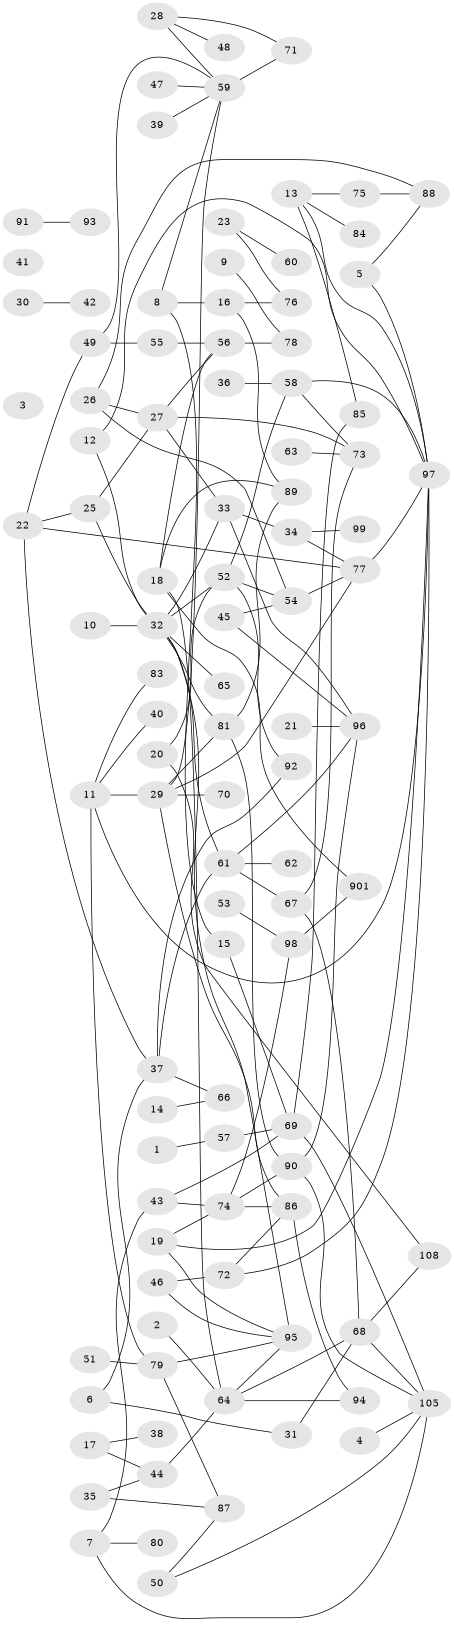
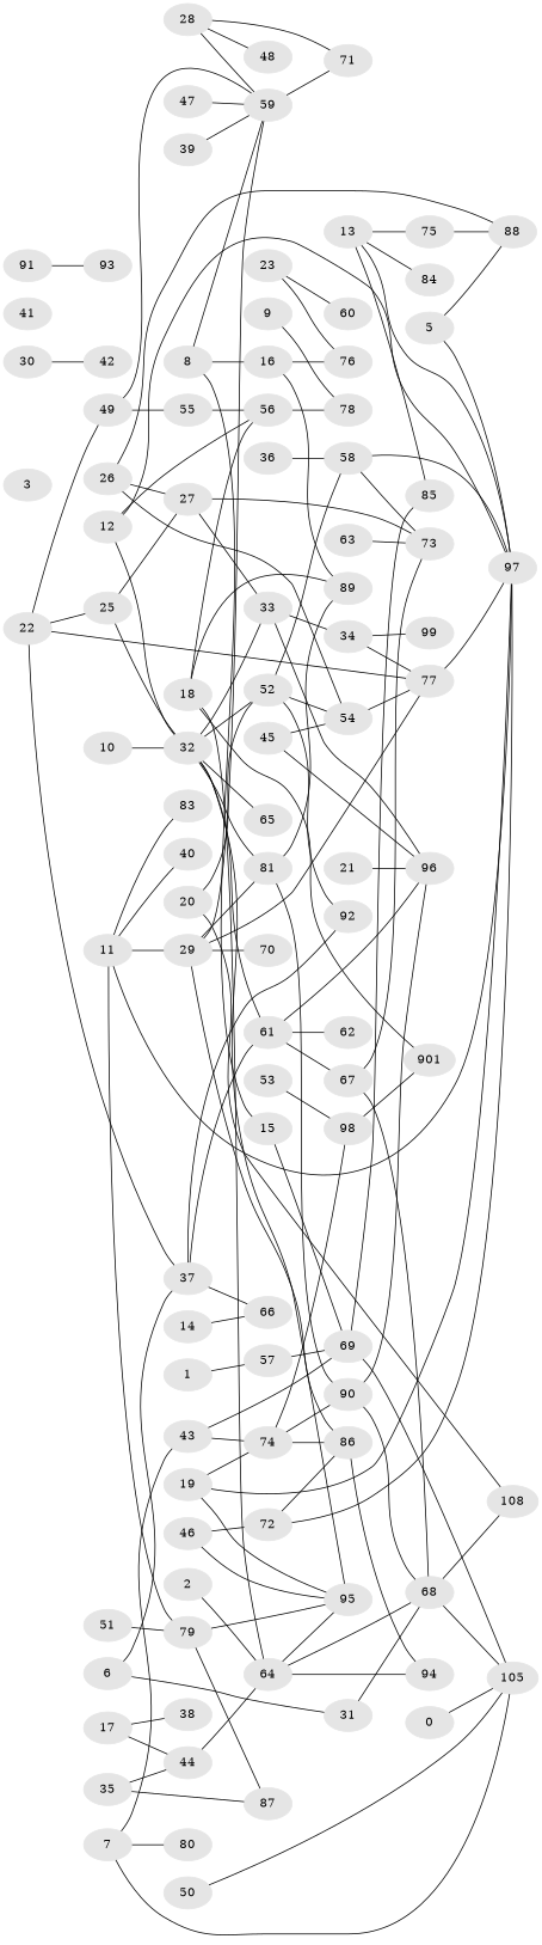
  graph {
    rankdir=LR
    node [color=gray90 style=filled]
    1
    57
    69
    2
    64
    95
    68
    94
    3
    n10 [label=105]
-   4
+   4 [label=0]
    5
    88
    97
    6
    31
    37
    66
    61
    92
    7
    43
    80
    74
    8
    15
    16
    59
    76
    89
    71
    9
    78
    10
    32
    52
    33
    81
    65
    11
    29
    40
    79
    83
    77
    70
    86
    87
    12
    56
    13
    75
    84
    85
    14
    17
    38
    44
    18
    n60 [label=901]
    19
    98
    90
    20
    n65 [label=108]
    54
    58
    21
    96
    22
    25
    49
    27
    55
    23
    60
    73
    26
    34
    28
    48
    30
    42
    62
    67
    99
    35
    36
    39
    41
    45
    46
    72
    47
    50
    51
    53
    63
    91
    93
    1 -- 57
    57 -- 69
    69 -- n10
    69 -- 85
    2 -- 64
    64 -- 95
    64 -- 68
    64 -- 94
    68 -- n10
    68 -- n65
    4 -- n10
    5 -- 88
    5 -- 97
    6 -- 31
    6 -- 37
    31 -- 68
    37 -- 66
    37 -- 61
    37 -- 92
    61 -- 96
    61 -- 62
    61 -- 67
    7 -- n10
    7 -- 43
    7 -- 80
    43 -- 69
    43 -- 74
    74 -- 86
    74 -- 98
    74 -- 90
    8 -- 15
    8 -- 16
    8 -- 59
    15 -- 69
    16 -- 76
    16 -- 89
    59 -- 71
    9 -- 78
    10 -- 32
    32 -- 95
    32 -- 61
    32 -- 52
    32 -- 33
    32 -- 81
    32 -- 65
    52 -- 92
    52 -- 54
    52 -- 58
    33 -- 96
    33 -- 34
    81 -- 89
    81 -- 90
    11 -- 97
    11 -- 29
    11 -- 40
    11 -- 79
    11 -- 83
    29 -- 59
    29 -- 81
    29 -- 77
    29 -- 70
    29 -- 86
    79 -- 95
    79 -- 87
    77 -- 97
    86 -- 94
    12 -- 97
    12 -- 32
-   27 -- 56
+   12 -- 56
    56 -- 78
    13 -- 97
    13 -- 75
    13 -- 84
    13 -- 85
    75 -- 88
    14 -- 66
    17 -- 38
    17 -- 44
    44 -- 64
    18 -- 64
    18 -- 89
    18 -- 56
    18 -- n60
    19 -- 95
    19 -- 97
    19 -- 74
    98 -- n60
-   90 -- n10
+   90 -- 68
    90 -- 96
    20 -- 52
    20 -- n65
    54 -- 77
    58 -- 97
    58 -- 73
    21 -- 96
    22 -- 37
    22 -- 77
    22 -- 25
    22 -- 49
    25 -- 32
    25 -- 27
    49 -- 59
    49 -- 55
    27 -- 33
    27 -- 73
    55 -- 56
    23 -- 76
    23 -- 60
    26 -- 88
    26 -- 54
    26 -- 27
    34 -- 77
    34 -- 99
    28 -- 59
    28 -- 71
    28 -- 48
    30 -- 42
    67 -- 68
    67 -- 73
    35 -- 87
    35 -- 44
    36 -- 58
    39 -- 59
    45 -- 54
    45 -- 96
    46 -- 95
    46 -- 72
    72 -- 97
    72 -- 86
    47 -- 59
    50 -- n10
-   50 -- 87
    51 -- 79
    53 -- 98
    63 -- 73
    91 -- 93
  }
